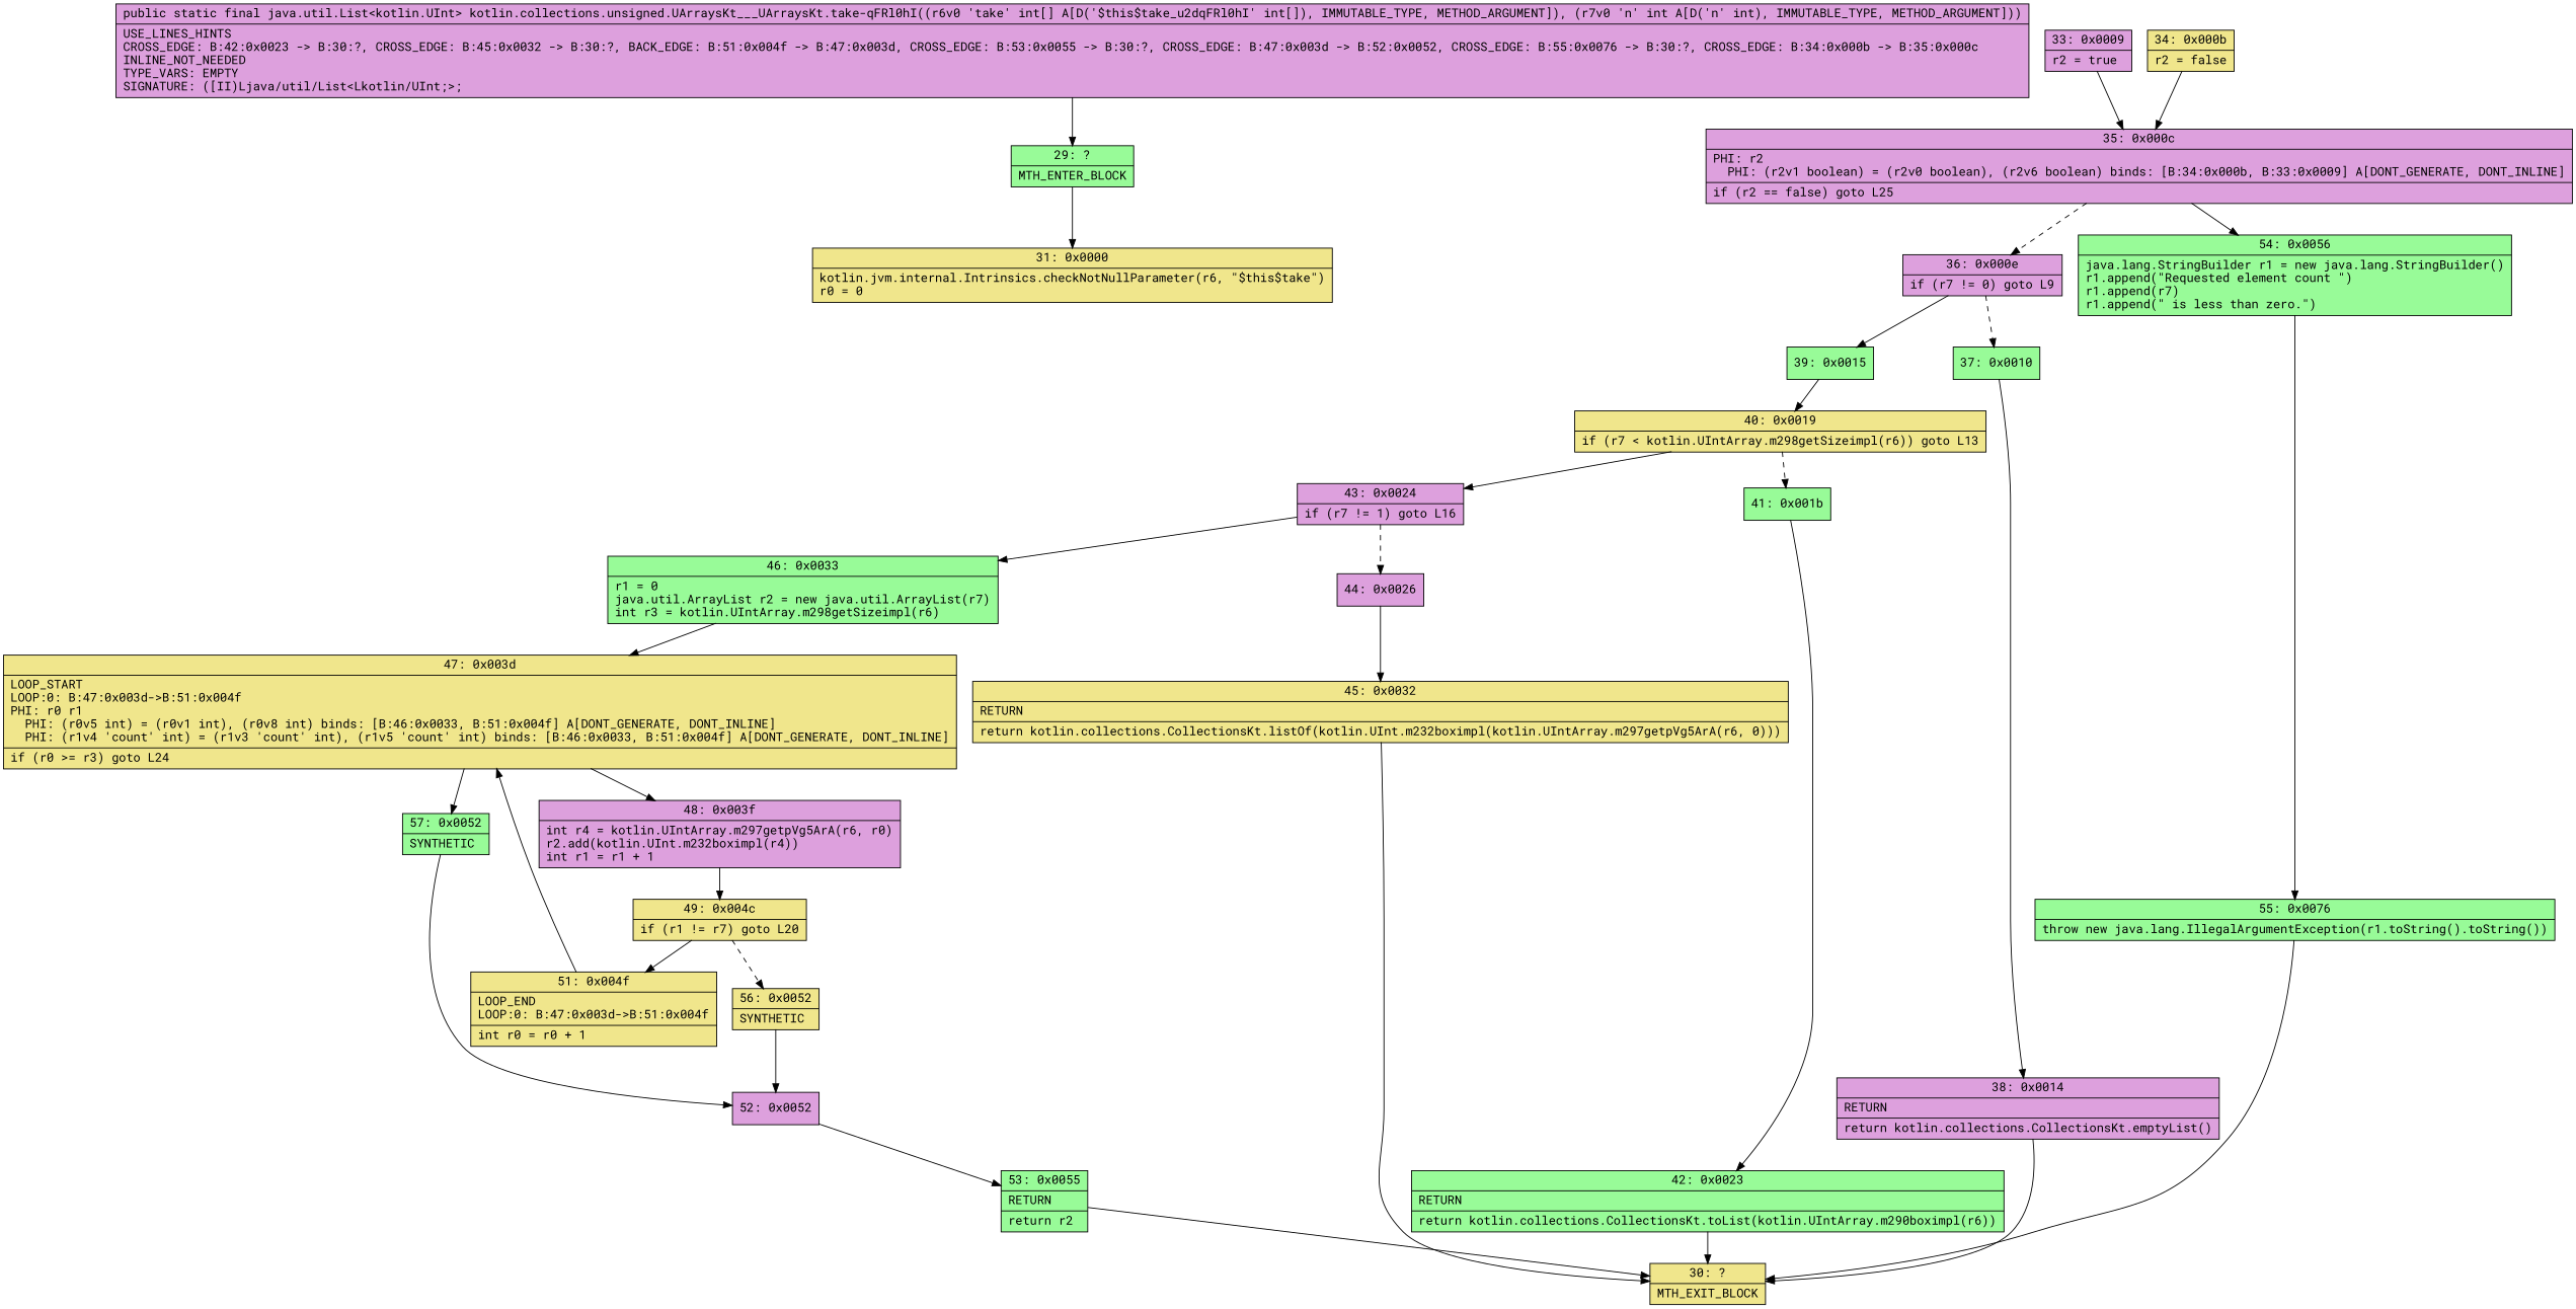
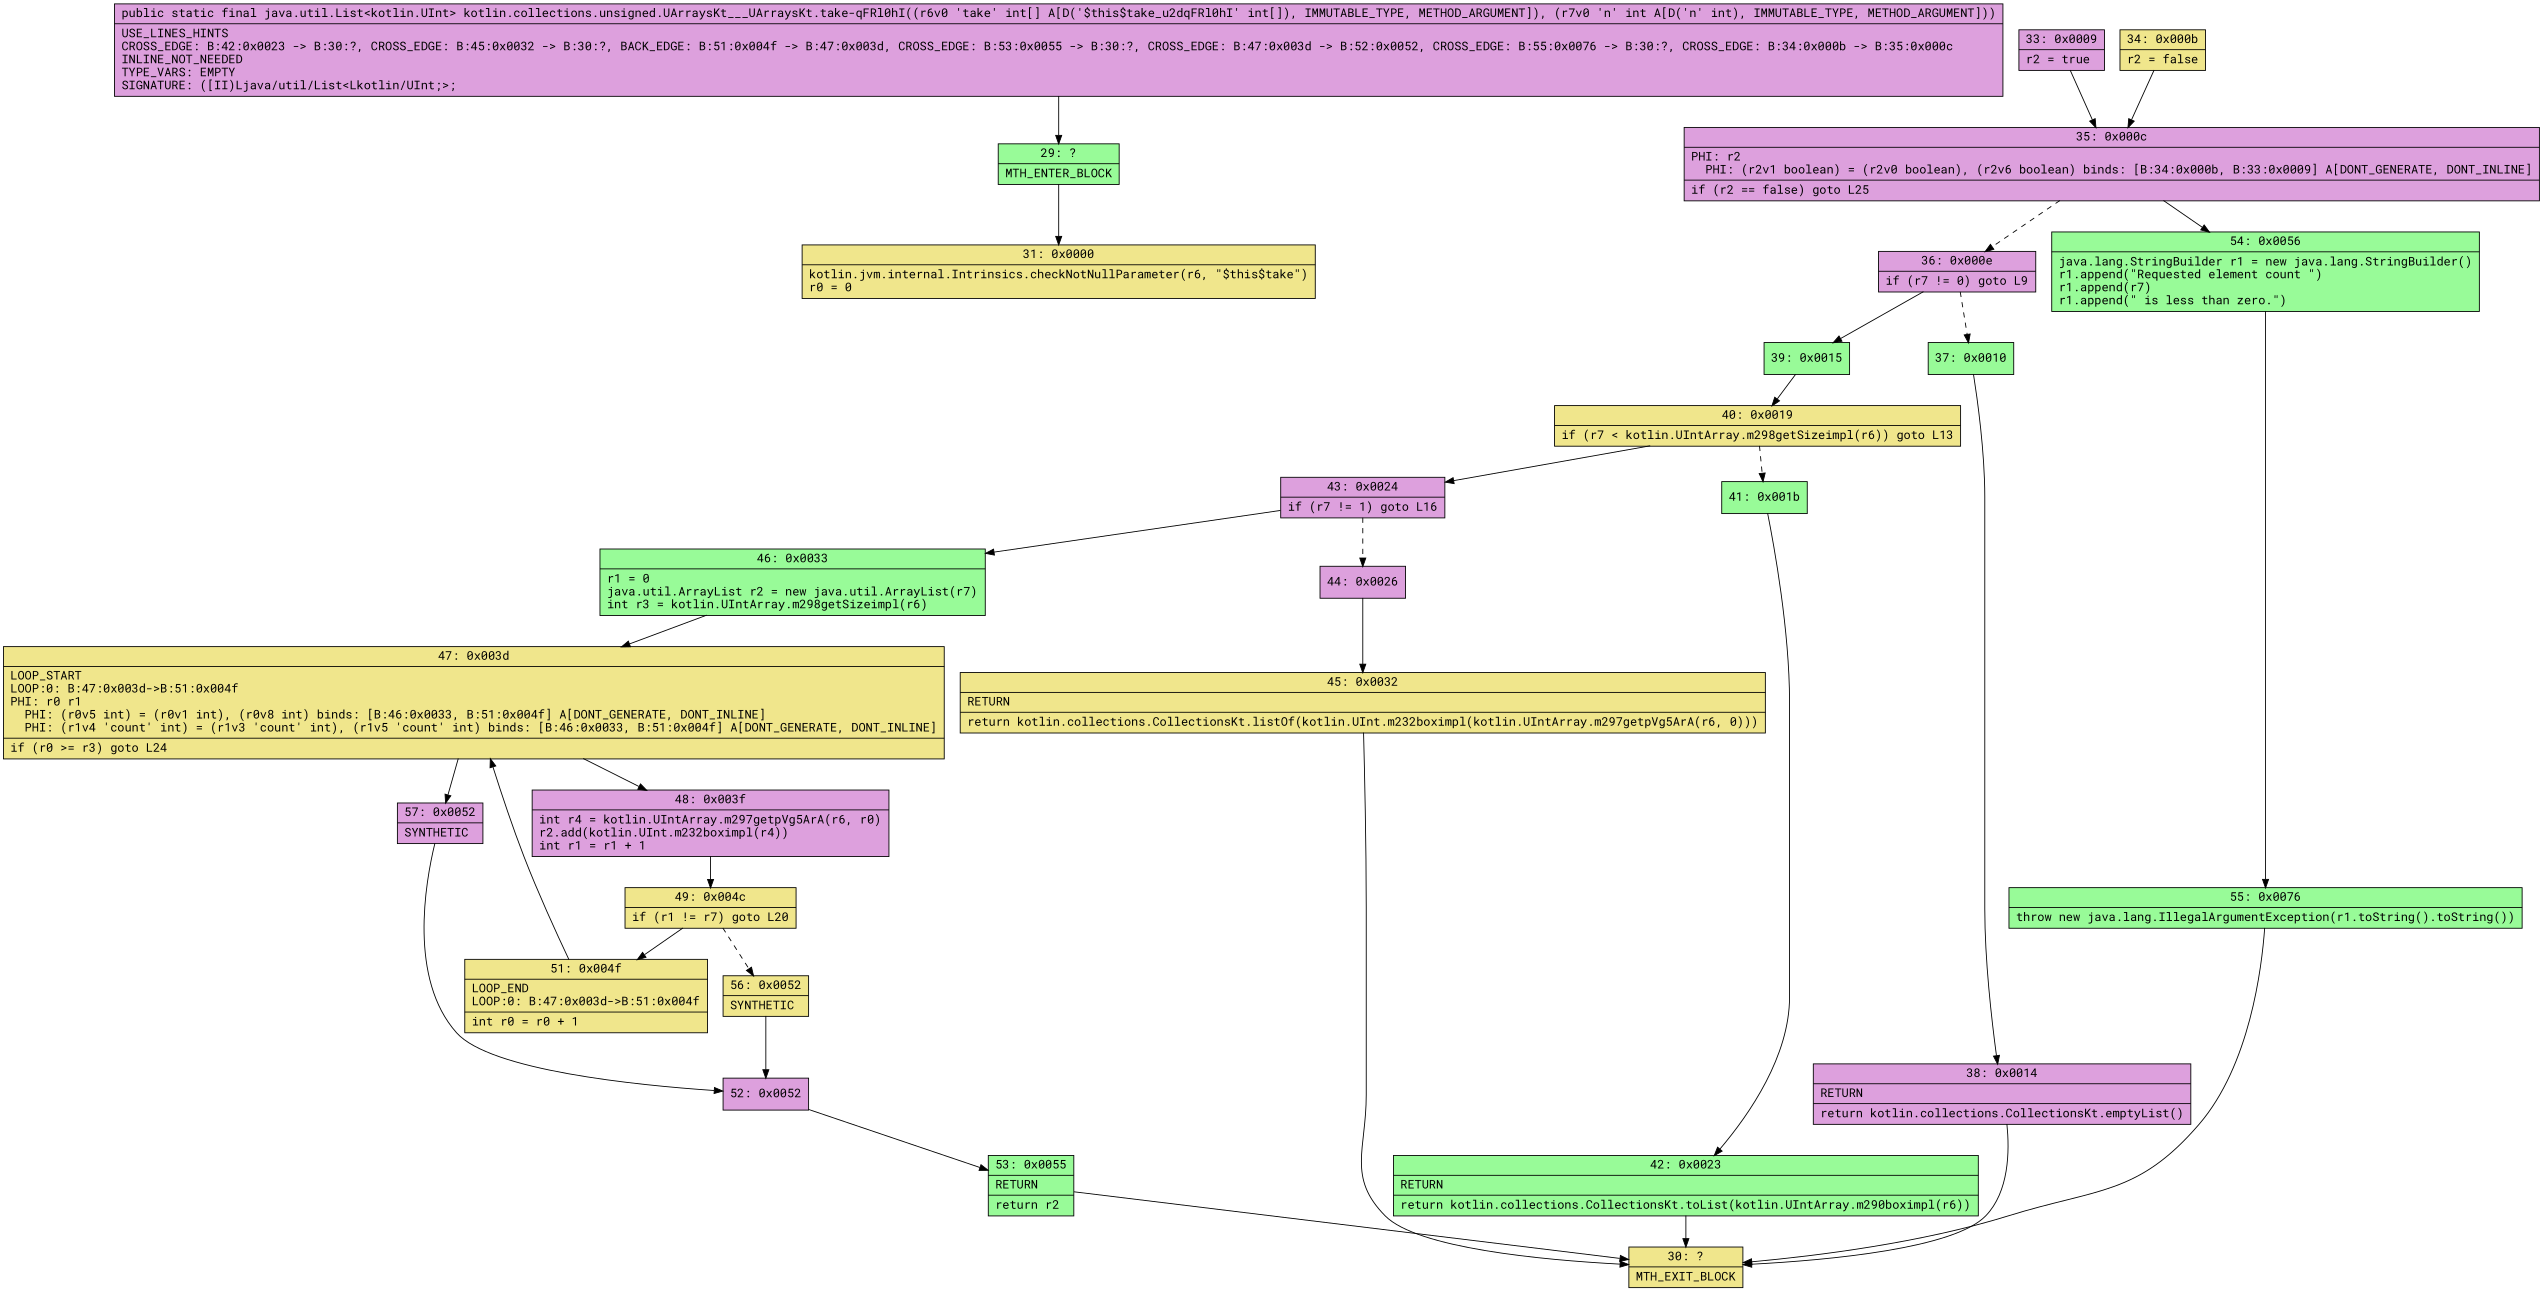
  digraph {
    fontname="Roboto Mono"
    node [fillcolor=palegreen fontname="Roboto Mono" shape=record style=filled]
    edge [fontname="Roboto Mono"]
    n1 [label="{29\:\ ?|MTH_ENTER_BLOCK\l}"]
    n2 [fillcolor=khaki label="{31\:\ 0x0000|kotlin.jvm.internal.Intrinsics.checkNotNullParameter(r6, \"$this$take\")\lr0 = 0\l}"]
    n3 [fillcolor=plum label="{33\:\ 0x0009|r2 = true\l}"]
    n4 [fillcolor=plum label="{35\:\ 0x000c|PHI: r2 \l  PHI: (r2v1 boolean) = (r2v0 boolean), (r2v6 boolean) binds: [B:34:0x000b, B:33:0x0009] A[DONT_GENERATE, DONT_INLINE]\l|if (r2 == false) goto L25\l}"]
    n5 [fillcolor=khaki label="{34\:\ 0x000b|r2 = false\l}"]
    n6 [fillcolor=plum label="{36\:\ 0x000e|if (r7 != 0) goto L9\l}"]
    n7 [label="{54\:\ 0x0056|java.lang.StringBuilder r1 = new java.lang.StringBuilder()\lr1.append(\"Requested element count \")\lr1.append(r7)\lr1.append(\" is less than zero.\")\l}"]
    n8 [label="{37\:\ 0x0010}"]
    n9 [label="{39\:\ 0x0015}"]
    n10 [label="{55\:\ 0x0076|throw new java.lang.IllegalArgumentException(r1.toString().toString())\l}"]
    n11 [fillcolor=plum label="{38\:\ 0x0014|RETURN\l|return kotlin.collections.CollectionsKt.emptyList()\l}"]
    n12 [fillcolor=khaki label="{40\:\ 0x0019|if (r7 \< kotlin.UIntArray.m298getSizeimpl(r6)) goto L13\l}"]
    n13 [fillcolor=khaki label="{30\:\ ?|MTH_EXIT_BLOCK\l}"]
    n14 [label="{41\:\ 0x001b}"]
    n15 [fillcolor=plum label="{43\:\ 0x0024|if (r7 != 1) goto L16\l}"]
    n16 [label="{42\:\ 0x0023|RETURN\l|return kotlin.collections.CollectionsKt.toList(kotlin.UIntArray.m290boximpl(r6))\l}"]
    n17 [fillcolor=plum label="{44\:\ 0x0026}"]
    n18 [label="{46\:\ 0x0033|r1 = 0\ljava.util.ArrayList r2 = new java.util.ArrayList(r7)\lint r3 = kotlin.UIntArray.m298getSizeimpl(r6)\l}"]
    n19 [fillcolor=khaki label="{45\:\ 0x0032|RETURN\l|return kotlin.collections.CollectionsKt.listOf(kotlin.UInt.m232boximpl(kotlin.UIntArray.m297getpVg5ArA(r6, 0)))\l}"]
    n20 [fillcolor=khaki label="{47\:\ 0x003d|LOOP_START\lLOOP:0: B:47:0x003d\-\>B:51:0x004f\lPHI: r0 r1 \l  PHI: (r0v5 int) = (r0v1 int), (r0v8 int) binds: [B:46:0x0033, B:51:0x004f] A[DONT_GENERATE, DONT_INLINE]\l  PHI: (r1v4 'count' int) = (r1v3 'count' int), (r1v5 'count' int) binds: [B:46:0x0033, B:51:0x004f] A[DONT_GENERATE, DONT_INLINE]\l|if (r0 \>= r3) goto L24\l}"]
    n21 [fillcolor=plum label="{48\:\ 0x003f|int r4 = kotlin.UIntArray.m297getpVg5ArA(r6, r0)\lr2.add(kotlin.UInt.m232boximpl(r4))\lint r1 = r1 + 1\l}"]
-   n22 [label="{57\:\ 0x0052|SYNTHETIC\l}"]
+   n22 [fillcolor=plum label="{57\:\ 0x0052|SYNTHETIC\l}"]
    n23 [fillcolor=khaki label="{49\:\ 0x004c|if (r1 != r7) goto L20\l}"]
    n24 [fillcolor=plum label="{52\:\ 0x0052}"]
    n25 [fillcolor=khaki label="{51\:\ 0x004f|LOOP_END\lLOOP:0: B:47:0x003d\-\>B:51:0x004f\l|int r0 = r0 + 1\l}"]
    n26 [fillcolor=khaki label="{56\:\ 0x0052|SYNTHETIC\l}"]
    n27 [label="{53\:\ 0x0055|RETURN\l|return r2\l}"]
    n28 [fillcolor=plum label="{public static final java.util.List\<kotlin.UInt\> kotlin.collections.unsigned.UArraysKt___UArraysKt.take\-qFRl0hI((r6v0 'take' int[] A[D('$this$take_u2dqFRl0hI' int[]), IMMUTABLE_TYPE, METHOD_ARGUMENT]), (r7v0 'n' int A[D('n' int), IMMUTABLE_TYPE, METHOD_ARGUMENT]))  | USE_LINES_HINTS\lCROSS_EDGE: B:42:0x0023 \-\> B:30:?, CROSS_EDGE: B:45:0x0032 \-\> B:30:?, BACK_EDGE: B:51:0x004f \-\> B:47:0x003d, CROSS_EDGE: B:53:0x0055 \-\> B:30:?, CROSS_EDGE: B:47:0x003d \-\> B:52:0x0052, CROSS_EDGE: B:55:0x0076 \-\> B:30:?, CROSS_EDGE: B:34:0x000b \-\> B:35:0x000c\lINLINE_NOT_NEEDED\lTYPE_VARS: EMPTY\lSIGNATURE: ([II)Ljava\/util\/List\<Lkotlin\/UInt;\>;\l}"]
    n1 -> n2
    n3 -> n4
    n4 -> n6 [style=dashed]
    n4 -> n7
    n5 -> n4
    n6 -> n8 [style=dashed]
    n6 -> n9
    n7 -> n10
    n8 -> n11
    n9 -> n12
    n10 -> n13
    n11 -> n13
    n12 -> n14 [style=dashed]
    n12 -> n15
    n14 -> n16
    n15 -> n17 [style=dashed]
    n15 -> n18
    n16 -> n13
    n17 -> n19
    n18 -> n20
    n19 -> n13
    n20 -> n21 [style=solid]
    n20 -> n22
    n21 -> n23
    n22 -> n24
    n23 -> n25
    n23 -> n26 [style=dashed]
    n24 -> n27
    n25 -> n20
    n26 -> n24
    n27 -> n13
    n28 -> n1
  }
